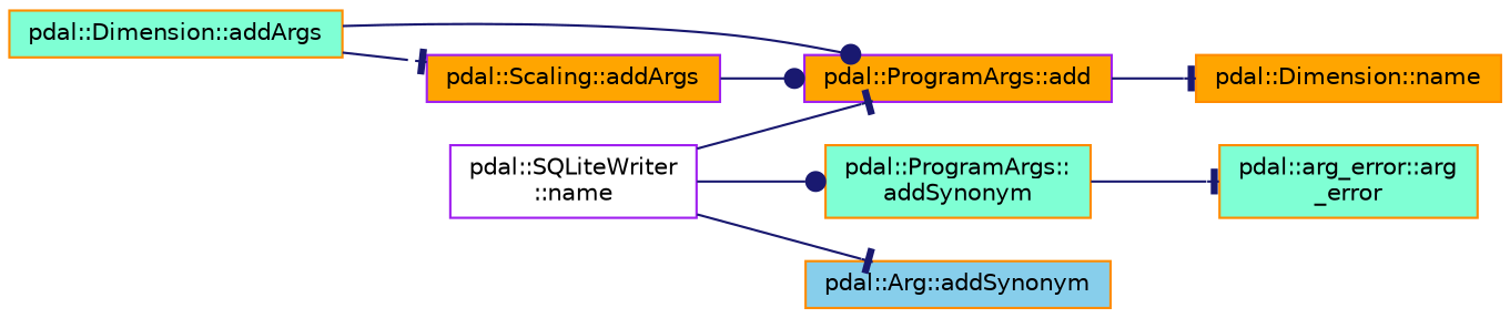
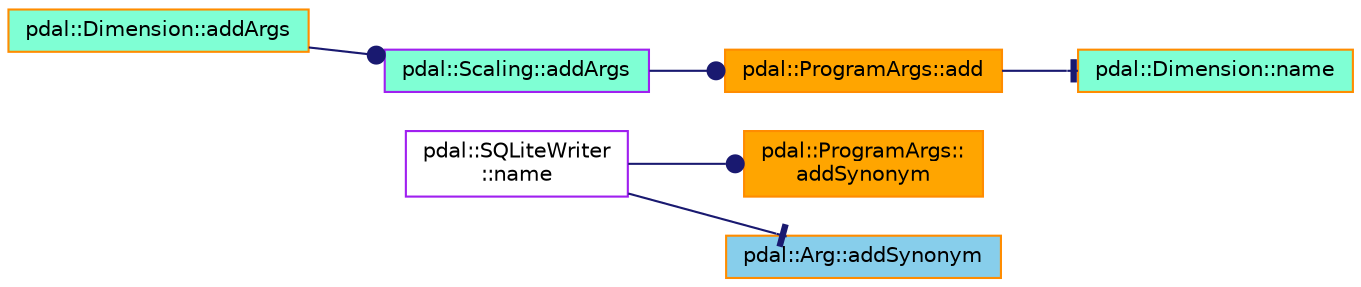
  digraph {
    rankdir=LR
    node [color=darkorange fillcolor=orange fontname=Helvetica fontsize=10 shape=record style=filled]
    edge [arrowhead=tee color=midnightblue fontname=Helvetica fontsize=10 labelfontname=Helvetica labelfontsize=10 style=solid]
    n1 [color=purple fillcolor=white fontcolor=black height=0.2 label="pdal::SQLiteWriter\l::name" width=0.4]
-   n2 [color=purple height=0.2 label="pdal::ProgramArgs::add" width=0.4]
-   n3 [fillcolor=aquamarine height=0.2 label="pdal::ProgramArgs::\laddSynonym" width=0.4]
+   n2 [height=0.2 label="pdal::ProgramArgs::add" width=0.4]
+   n3 [height=0.2 label="pdal::ProgramArgs::\laddSynonym" width=0.4]
    n4 [fillcolor=skyblue height=0.2 label="pdal::Arg::addSynonym" width=0.4]
-   n5 [height=0.2 label="pdal::Dimension::name" width=0.4]
-   n6 [fillcolor=aquamarine height=0.2 label="pdal::arg_error::arg\l_error" width=0.4]
+   n5 [fillcolor=aquamarine height=0.2 label="pdal::Dimension::name" width=0.4]
    n7 [fillcolor=aquamarine height=0.2 label="pdal::Dimension::addArgs" width=0.4]
-   n8 [color=purple height=0.2 label="pdal::Scaling::addArgs" width=0.4]
-   n1 -> n2
+   n8 [color=purple fillcolor=aquamarine height=0.2 label="pdal::Scaling::addArgs" width=0.4]
    n1 -> n3 [arrowhead=dot]
    n1 -> n4
    n2 -> n5
-   n3 -> n6
-   n7 -> n2 [arrowhead=dot]
-   n7 -> n8
+   n7 -> n8 [arrowhead=dot]
    n8 -> n2 [arrowhead=dot]
  }
